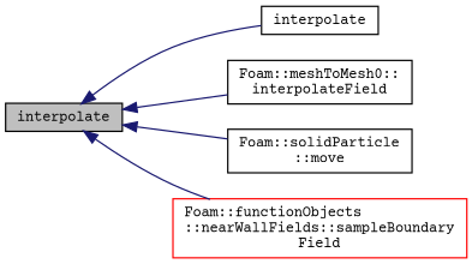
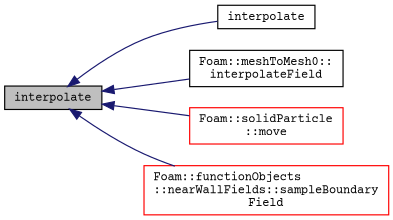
  digraph {
    rankdir=LR
    fontname="Courier Prime"
    node [color=black fontname="Courier Prime" fontsize=10 shape=record]
    edge [color=midnightblue dir=back fontname="Courier Prime" fontsize=10 labelfontname=Helvetica labelfontsize=10 style=solid]
    n1 [fillcolor=grey75 fontcolor=black height=0.2 label=interpolate style=filled width=0.4]
    n2 [height=0.2 label=interpolate width=0.4]
    n3 [height=0.2 label="Foam::meshToMesh0::\linterpolateField" width=0.4]
-   n4 [height=0.2 label="Foam::solidParticle\l::move" width=0.4]
+   n4 [color=red height=0.2 label="Foam::solidParticle\l::move" width=0.4]
    n5 [color=red height=0.2 label="Foam::functionObjects\l::nearWallFields::sampleBoundary\lField" width=0.4]
    n1 -> n2
    n1 -> n3
    n1 -> n4
    n1 -> n5
  }
